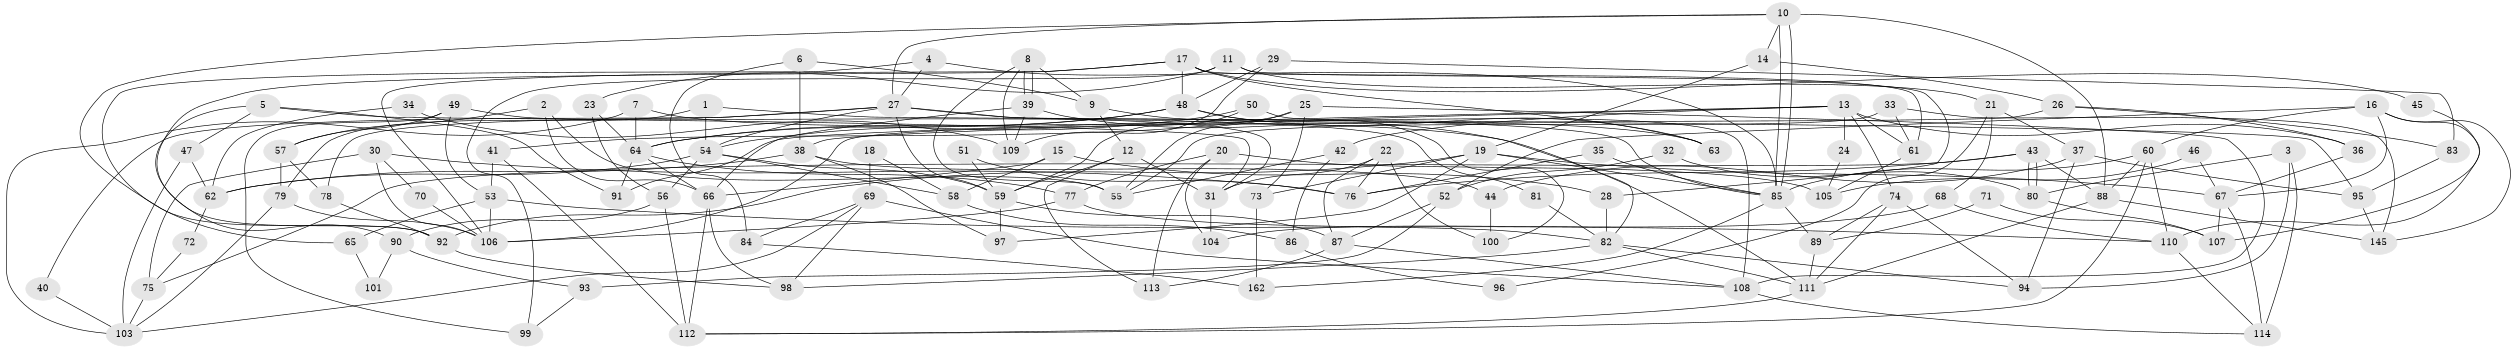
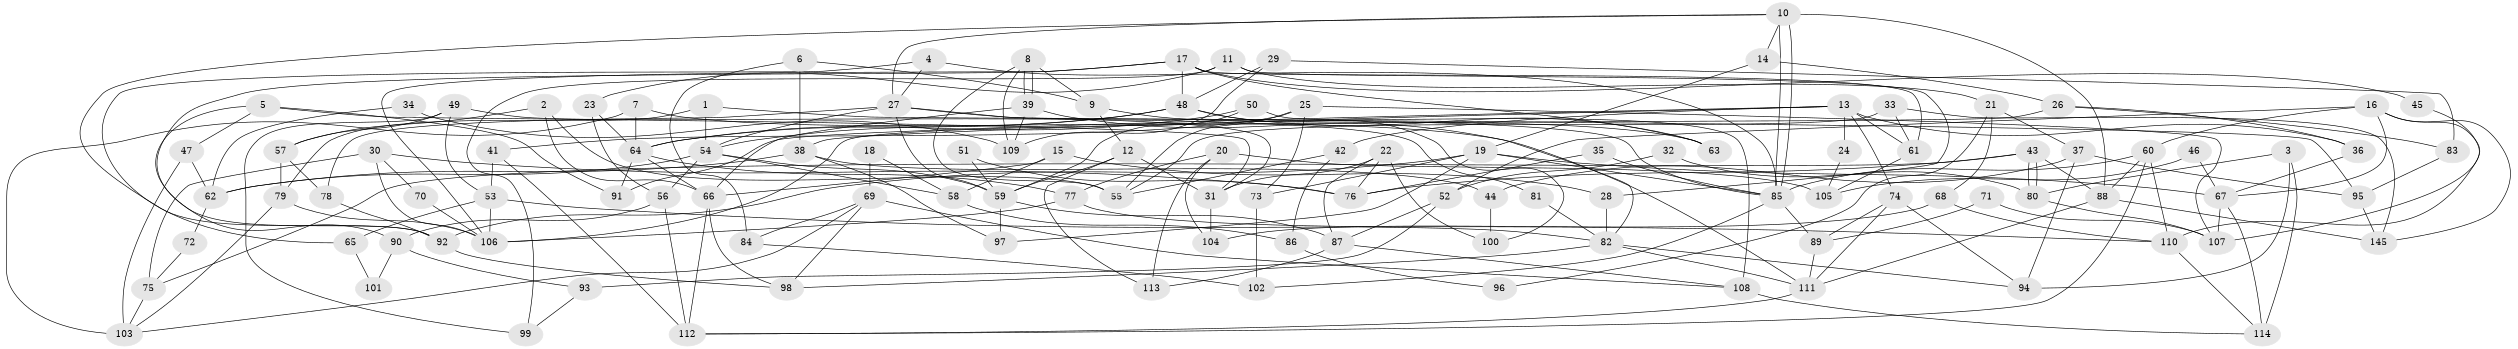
  graph {
    node [color=gray90 style=filled]
    1
    54
    79
    95
    59
    58
    56
    62
    103
    106
    n11 [label=145]
    2
    55
    57
    66
    78
    112
    98
    3
    80
    94
    114
    107
    4
    27
    65
    85
    31
-   40
    101
    89
-   102 [label=162]
+   102
    5
    47
    90
    91
    104
    93
    6
    9
    38
    84
    12
    63
    97
    44
    7
    64
    111
    77
    8
    39
    109
    82
    113
    10
    14
    88
    92
    19
    26
    11
    21
    23
    28
    99
    37
    68
    96
    87
    13
    24
    36
    42
    61
    74
    105
    67
    86
    73
    83
    15
    16
    52
    60
    110
    17
    45
    48
    100
    18
    69
    108
    20
    22
    76
    25
    41
    53
    29
    30
    70
    75
    32
    33
    34
    72
    35
    43
    46
    49
    81
    50
    51
    71
    1 -- 54
    1 -- 79
    1 -- 95
    54 -- 59
    54 -- 58
    54 -- 56
    54 -- 62
    79 -- 103
    79 -- 106
    95 -- n11
    59 -- 97
    59 -- 87
    58 -- 86
    56 -- 112
    56 -- 90
    62 -- 72
    2 -- 55
    2 -- 57
    2 -- 66
    57 -- 79
    57 -- 78
    66 -- 112
    66 -- 98
    78 -- 92
    3 -- 80
    3 -- 94
    3 -- 114
    80 -- 107
    4 -- 27
    4 -- 65
    4 -- 85
    27 -- 54
    27 -- 59
    27 -- 78
    27 -- 85
    27 -- 31
-   27 -- 40
    65 -- 101
    85 -- 89
    85 -- 102
    31 -- 104
-   40 -- 103
    89 -- 111
    5 -- 31
    5 -- 47
    5 -- 90
    5 -- 91
    47 -- 62
    47 -- 103
    90 -- 101
    90 -- 93
    93 -- 99
    6 -- 9
    6 -- 38
    6 -- 84
    9 -- 12
    9 -- 63
    38 -- 62
    38 -- 97
    38 -- 44
    84 -- 102
    12 -- 59
    12 -- 31
    12 -- 113
    44 -- 100
    7 -- 103
    7 -- 64
    7 -- 111
    64 -- 66
    64 -- 91
    64 -- 77
    111 -- 112
    77 -- 106
    77 -- 82
    8 -- 55
    8 -- 9
    8 -- 39
    8 -- 39
    8 -- 109
    39 -- 66
    39 -- 109
    39 -- 82
    82 -- 98
    82 -- 94
    82 -- 111
    10 -- 27
    10 -- 85
    10 -- 85
    10 -- 14
    10 -- 88
    10 -- 92
    14 -- 19
    14 -- 26
    88 -- n11
    88 -- 111
    92 -- 98
    19 -- 85
    19 -- 97
    19 -- 92
    19 -- 67
    19 -- 73
    26 -- 106
    26 -- 36
    26 -- 83
    11 -- 21
    11 -- 23
    11 -- 28
    11 -- 99
    21 -- 37
    21 -- 68
    21 -- 96
    23 -- 56
    23 -- 64
    28 -- 82
    37 -- 95
    37 -- 94
    37 -- 44
    68 -- 104
    68 -- 110
    87 -- 113
    87 -- 108
    13 -- 91
    13 -- 38
    13 -- 24
    13 -- 36
    13 -- 42
    13 -- 61
    13 -- 74
    24 -- 105
    36 -- 67
    42 -- 55
    42 -- 86
    61 -- 105
    74 -- 94
    74 -- 89
    74 -- 111
    67 -- 114
    67 -- 107
    86 -- 96
    73 -- 102
    83 -- 95
    15 -- 58
    15 -- 66
    15 -- 28
    16 -- n11
    16 -- 107
    16 -- 67
    16 -- 52
    16 -- 60
    52 -- 93
    52 -- 87
    60 -- 112
    60 -- 85
    60 -- 88
    60 -- 110
    110 -- 114
    17 -- 106
    17 -- 63
    17 -- 92
    17 -- 61
    17 -- 45
    17 -- 48
    45 -- 110
    48 -- 54
    48 -- 63
    48 -- 64
    48 -- 100
    18 -- 58
    18 -- 69
    69 -- 103
    69 -- 98
    69 -- 84
    69 -- 108
    108 -- 114
    20 -- 104
    20 -- 77
    20 -- 113
    20 -- 105
    22 -- 31
    22 -- 87
    22 -- 100
    22 -- 76
    25 -- 55
    25 -- 73
-   25 -- 108
+   25 -- 107
    25 -- 41
    41 -- 112
    41 -- 53
    53 -- 106
    53 -- 65
    53 -- 110
    29 -- 109
    29 -- 83
    29 -- 48
    30 -- 106
    30 -- 76
    30 -- 70
    30 -- 75
    70 -- 106
    75 -- 103
    32 -- 80
    32 -- 52
    33 -- n11
    33 -- 55
    33 -- 61
    34 -- 62
    34 -- 109
    72 -- 75
    35 -- 85
    35 -- 76
    43 -- 80
    43 -- 80
    43 -- 88
    43 -- 76
    43 -- 75
    46 -- 105
    46 -- 67
    49 -- 57
    49 -- 99
    49 -- 53
    49 -- 81
    81 -- 82
    50 -- 59
    50 -- 64
    50 -- 108
    51 -- 59
    51 -- 76
    71 -- 107
    71 -- 89
  }
